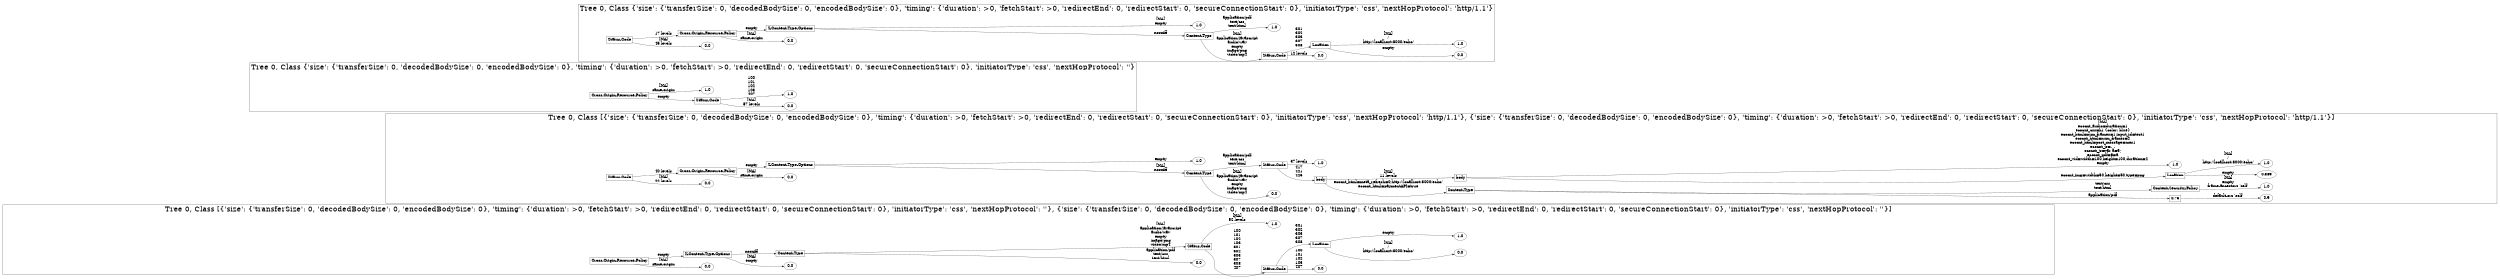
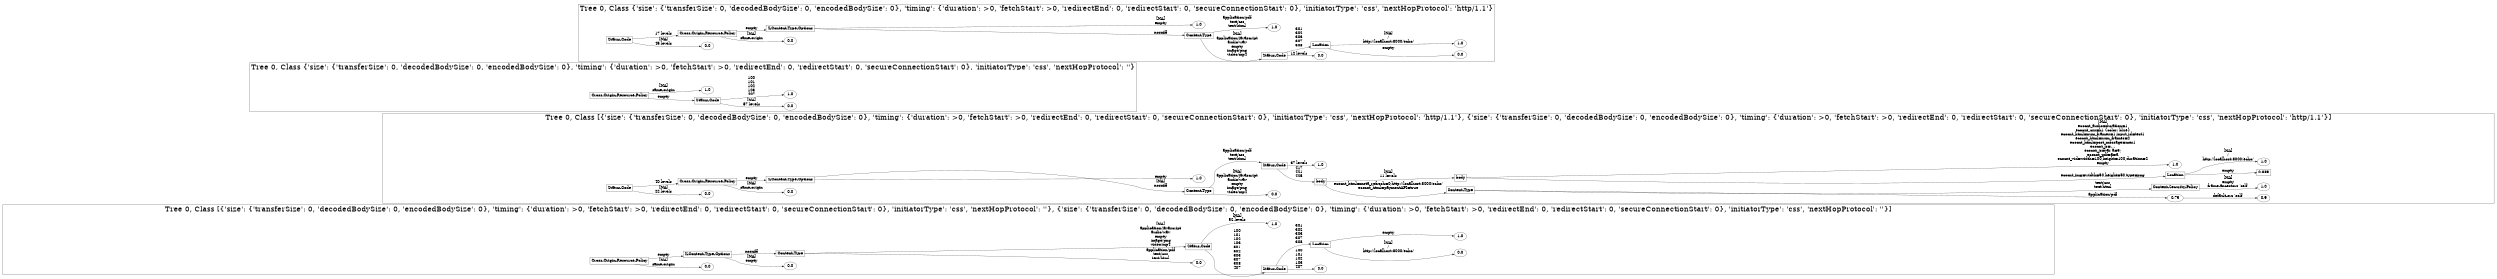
  digraph {
    rankdir=LR
    node [fontsize=20]
    edge [fontsize=20]
    n1 [label="Cross-Origin-Resource-Policy" shape=box]
    n2 [label=0.0]
    n3 [label="X-Content-Type-Options" shape=box]
    n4 [label=0.0]
    n5 [label="Content-Type" shape=box]
    n6 [label=0.0]
    n7 [label="Status-Code" shape=box]
    n8 [label="Status-Code" shape=box]
    n9 [label=1.0]
    n10 [label=0.0]
    n11 [label=Location shape=box]
    n12 [label=0.0]
    n13 [label=1.0]
    n14 [label="Status-Code" shape=box]
    n15 [label=0.0]
    n16 [label="Cross-Origin-Resource-Policy" shape=box]
    n17 [label=0.0]
    n18 [label="X-Content-Type-Options" shape=box]
    n19 [label="Content-Type" shape=box]
    n20 [label=1.0]
    n21 [label=0.0]
    n22 [label="Status-Code" shape=box]
    n23 [label=body shape=box]
    n24 [label=1.0]
    n25 [label="Content-Type" shape=box]
    n26 [label=body shape=box]
-   n27 [label=0.75 shape=box]
+   n27 [label=0.75]
    n28 [label="Content-Security-Policy" shape=box]
    n29 [label=Location shape=box]
    n30 [label=1.0]
    n31 [label=0.9]
    n32 [label=1.0]
-   n33 [label=0.889]
+   n33 [label=0.889 shape=box]
    n34 [label=1.0]
    n35 [label="Cross-Origin-Resource-Policy" shape=box]
    n36 [label="Status-Code" shape=box]
    n37 [label=1.0]
    n38 [label=0.0]
    n39 [label=1.0]
    n40 [label="Status-Code" shape=box]
    n41 [label=0.0]
    n42 [label="Cross-Origin-Resource-Policy" shape=box]
    n43 [label=0.0]
    n44 [label="X-Content-Type-Options" shape=box]
    n45 [label="Content-Type" shape=box]
    n46 [label=1.0]
    n47 [label="Status-Code" shape=box]
    n48 [label=1.0]
    n49 [label=0.0]
    n50 [label=Location shape=box]
    n51 [label=0.0]
    n52 [label=1.0]
    subgraph cluster_1 {
      fontsize=40
      label="Tree 0, Class [{'size': {'transferSize': 0, 'decodedBodySize': 0, 'encodedBodySize': 0}, 'timing': {'duration': >0, 'fetchStart': >0, 'redirectEnd': 0, 'redirectStart': 0, 'secureConnectionStart': 0}, 'initiatorType': 'css', 'nextHopProtocol': ''}, {'size': {'transferSize': 0, 'decodedBodySize': 0, 'encodedBodySize': 0}, 'timing': {'duration': >0, 'fetchStart': >0, 'redirectEnd': 0, 'redirectStart': 0, 'secureConnectionStart': 0}, 'initiatorType': 'css', 'nextHopProtocol': ''}]"
      subgraph sub_2 {
        fontsize=40
        label="Tree 0, Class [{'size': {'transferSize': 0, 'decodedBodySize': 0, 'encodedBodySize': 0}, 'timing': {'duration': >0, 'fetchStart': >0, 'redirectEnd': 0, 'redirectStart': 0, 'secureConnectionStart': 0}, 'initiatorType': 'css', 'nextHopProtocol': ''}, {'size': {'transferSize': 0, 'decodedBodySize': 0, 'encodedBodySize': 0}, 'timing': {'duration': >0, 'fetchStart': >0, 'redirectEnd': 0, 'redirectStart': 0, 'secureConnectionStart': 0}, 'initiatorType': 'css', 'nextHopProtocol': ''}]"
        n1
      }
      subgraph sub_3 {
        fontsize=40
        label="Tree 0, Class [{'size': {'transferSize': 0, 'decodedBodySize': 0, 'encodedBodySize': 0}, 'timing': {'duration': >0, 'fetchStart': >0, 'redirectEnd': 0, 'redirectStart': 0, 'secureConnectionStart': 0}, 'initiatorType': 'css', 'nextHopProtocol': ''}, {'size': {'transferSize': 0, 'decodedBodySize': 0, 'encodedBodySize': 0}, 'timing': {'duration': >0, 'fetchStart': >0, 'redirectEnd': 0, 'redirectStart': 0, 'secureConnectionStart': 0}, 'initiatorType': 'css', 'nextHopProtocol': ''}]"
        n2
        n3
      }
      subgraph sub_4 {
        fontsize=40
        label="Tree 0, Class [{'size': {'transferSize': 0, 'decodedBodySize': 0, 'encodedBodySize': 0}, 'timing': {'duration': >0, 'fetchStart': >0, 'redirectEnd': 0, 'redirectStart': 0, 'secureConnectionStart': 0}, 'initiatorType': 'css', 'nextHopProtocol': ''}, {'size': {'transferSize': 0, 'decodedBodySize': 0, 'encodedBodySize': 0}, 'timing': {'duration': >0, 'fetchStart': >0, 'redirectEnd': 0, 'redirectStart': 0, 'secureConnectionStart': 0}, 'initiatorType': 'css', 'nextHopProtocol': ''}]"
        n4
        n5
      }
      subgraph sub_5 {
        fontsize=40
        label="Tree 0, Class [{'size': {'transferSize': 0, 'decodedBodySize': 0, 'encodedBodySize': 0}, 'timing': {'duration': >0, 'fetchStart': >0, 'redirectEnd': 0, 'redirectStart': 0, 'secureConnectionStart': 0}, 'initiatorType': 'css', 'nextHopProtocol': ''}, {'size': {'transferSize': 0, 'decodedBodySize': 0, 'encodedBodySize': 0}, 'timing': {'duration': >0, 'fetchStart': >0, 'redirectEnd': 0, 'redirectStart': 0, 'secureConnectionStart': 0}, 'initiatorType': 'css', 'nextHopProtocol': ''}]"
        n6
        n7
      }
      subgraph sub_6 {
        fontsize=40
        label="Tree 0, Class [{'size': {'transferSize': 0, 'decodedBodySize': 0, 'encodedBodySize': 0}, 'timing': {'duration': >0, 'fetchStart': >0, 'redirectEnd': 0, 'redirectStart': 0, 'secureConnectionStart': 0}, 'initiatorType': 'css', 'nextHopProtocol': ''}, {'size': {'transferSize': 0, 'decodedBodySize': 0, 'encodedBodySize': 0}, 'timing': {'duration': >0, 'fetchStart': >0, 'redirectEnd': 0, 'redirectStart': 0, 'secureConnectionStart': 0}, 'initiatorType': 'css', 'nextHopProtocol': ''}]"
        n8
        n9
      }
      subgraph sub_7 {
        fontsize=40
        label="Tree 0, Class [{'size': {'transferSize': 0, 'decodedBodySize': 0, 'encodedBodySize': 0}, 'timing': {'duration': >0, 'fetchStart': >0, 'redirectEnd': 0, 'redirectStart': 0, 'secureConnectionStart': 0}, 'initiatorType': 'css', 'nextHopProtocol': ''}, {'size': {'transferSize': 0, 'decodedBodySize': 0, 'encodedBodySize': 0}, 'timing': {'duration': >0, 'fetchStart': >0, 'redirectEnd': 0, 'redirectStart': 0, 'secureConnectionStart': 0}, 'initiatorType': 'css', 'nextHopProtocol': ''}]"
        n10
        n11
      }
      subgraph sub_8 {
        fontsize=40
        label="Tree 0, Class [{'size': {'transferSize': 0, 'decodedBodySize': 0, 'encodedBodySize': 0}, 'timing': {'duration': >0, 'fetchStart': >0, 'redirectEnd': 0, 'redirectStart': 0, 'secureConnectionStart': 0}, 'initiatorType': 'css', 'nextHopProtocol': ''}, {'size': {'transferSize': 0, 'decodedBodySize': 0, 'encodedBodySize': 0}, 'timing': {'duration': >0, 'fetchStart': >0, 'redirectEnd': 0, 'redirectStart': 0, 'secureConnectionStart': 0}, 'initiatorType': 'css', 'nextHopProtocol': ''}]"
        n12
        n13
      }
    }
    subgraph cluster_9 {
      fontsize=40
      label="Tree 0, Class [{'size': {'transferSize': 0, 'decodedBodySize': 0, 'encodedBodySize': 0}, 'timing': {'duration': >0, 'fetchStart': >0, 'redirectEnd': 0, 'redirectStart': 0, 'secureConnectionStart': 0}, 'initiatorType': 'css', 'nextHopProtocol': 'http/1.1'}, {'size': {'transferSize': 0, 'decodedBodySize': 0, 'encodedBodySize': 0}, 'timing': {'duration': >0, 'fetchStart': >0, 'redirectEnd': 0, 'redirectStart': 0, 'secureConnectionStart': 0}, 'initiatorType': 'css', 'nextHopProtocol': 'http/1.1'}]"
      subgraph sub_10 {
        fontsize=40
        label="Tree 0, Class [{'size': {'transferSize': 0, 'decodedBodySize': 0, 'encodedBodySize': 0}, 'timing': {'duration': >0, 'fetchStart': >0, 'redirectEnd': 0, 'redirectStart': 0, 'secureConnectionStart': 0}, 'initiatorType': 'css', 'nextHopProtocol': 'http/1.1'}, {'size': {'transferSize': 0, 'decodedBodySize': 0, 'encodedBodySize': 0}, 'timing': {'duration': >0, 'fetchStart': >0, 'redirectEnd': 0, 'redirectStart': 0, 'secureConnectionStart': 0}, 'initiatorType': 'css', 'nextHopProtocol': 'http/1.1'}]"
        n14
      }
      subgraph sub_11 {
        fontsize=40
        label="Tree 0, Class [{'size': {'transferSize': 0, 'decodedBodySize': 0, 'encodedBodySize': 0}, 'timing': {'duration': >0, 'fetchStart': >0, 'redirectEnd': 0, 'redirectStart': 0, 'secureConnectionStart': 0}, 'initiatorType': 'css', 'nextHopProtocol': 'http/1.1'}, {'size': {'transferSize': 0, 'decodedBodySize': 0, 'encodedBodySize': 0}, 'timing': {'duration': >0, 'fetchStart': >0, 'redirectEnd': 0, 'redirectStart': 0, 'secureConnectionStart': 0}, 'initiatorType': 'css', 'nextHopProtocol': 'http/1.1'}]"
        n15
        n16
      }
      subgraph sub_12 {
        fontsize=40
        label="Tree 0, Class [{'size': {'transferSize': 0, 'decodedBodySize': 0, 'encodedBodySize': 0}, 'timing': {'duration': >0, 'fetchStart': >0, 'redirectEnd': 0, 'redirectStart': 0, 'secureConnectionStart': 0}, 'initiatorType': 'css', 'nextHopProtocol': 'http/1.1'}, {'size': {'transferSize': 0, 'decodedBodySize': 0, 'encodedBodySize': 0}, 'timing': {'duration': >0, 'fetchStart': >0, 'redirectEnd': 0, 'redirectStart': 0, 'secureConnectionStart': 0}, 'initiatorType': 'css', 'nextHopProtocol': 'http/1.1'}]"
        n17
        n18
      }
      subgraph sub_13 {
        fontsize=40
        label="Tree 0, Class [{'size': {'transferSize': 0, 'decodedBodySize': 0, 'encodedBodySize': 0}, 'timing': {'duration': >0, 'fetchStart': >0, 'redirectEnd': 0, 'redirectStart': 0, 'secureConnectionStart': 0}, 'initiatorType': 'css', 'nextHopProtocol': 'http/1.1'}, {'size': {'transferSize': 0, 'decodedBodySize': 0, 'encodedBodySize': 0}, 'timing': {'duration': >0, 'fetchStart': >0, 'redirectEnd': 0, 'redirectStart': 0, 'secureConnectionStart': 0}, 'initiatorType': 'css', 'nextHopProtocol': 'http/1.1'}]"
        n19
        n20
      }
      subgraph sub_14 {
        fontsize=40
        label="Tree 0, Class [{'size': {'transferSize': 0, 'decodedBodySize': 0, 'encodedBodySize': 0}, 'timing': {'duration': >0, 'fetchStart': >0, 'redirectEnd': 0, 'redirectStart': 0, 'secureConnectionStart': 0}, 'initiatorType': 'css', 'nextHopProtocol': 'http/1.1'}, {'size': {'transferSize': 0, 'decodedBodySize': 0, 'encodedBodySize': 0}, 'timing': {'duration': >0, 'fetchStart': >0, 'redirectEnd': 0, 'redirectStart': 0, 'secureConnectionStart': 0}, 'initiatorType': 'css', 'nextHopProtocol': 'http/1.1'}]"
        n21
        n22
      }
      subgraph sub_15 {
        fontsize=40
        label="Tree 0, Class [{'size': {'transferSize': 0, 'decodedBodySize': 0, 'encodedBodySize': 0}, 'timing': {'duration': >0, 'fetchStart': >0, 'redirectEnd': 0, 'redirectStart': 0, 'secureConnectionStart': 0}, 'initiatorType': 'css', 'nextHopProtocol': 'http/1.1'}, {'size': {'transferSize': 0, 'decodedBodySize': 0, 'encodedBodySize': 0}, 'timing': {'duration': >0, 'fetchStart': >0, 'redirectEnd': 0, 'redirectStart': 0, 'secureConnectionStart': 0}, 'initiatorType': 'css', 'nextHopProtocol': 'http/1.1'}]"
        n23
        n24
      }
      subgraph sub_16 {
        fontsize=40
        label="Tree 0, Class [{'size': {'transferSize': 0, 'decodedBodySize': 0, 'encodedBodySize': 0}, 'timing': {'duration': >0, 'fetchStart': >0, 'redirectEnd': 0, 'redirectStart': 0, 'secureConnectionStart': 0}, 'initiatorType': 'css', 'nextHopProtocol': 'http/1.1'}, {'size': {'transferSize': 0, 'decodedBodySize': 0, 'encodedBodySize': 0}, 'timing': {'duration': >0, 'fetchStart': >0, 'redirectEnd': 0, 'redirectStart': 0, 'secureConnectionStart': 0}, 'initiatorType': 'css', 'nextHopProtocol': 'http/1.1'}]"
        n25
        n26
      }
      subgraph sub_17 {
        fontsize=40
        label="Tree 0, Class [{'size': {'transferSize': 0, 'decodedBodySize': 0, 'encodedBodySize': 0}, 'timing': {'duration': >0, 'fetchStart': >0, 'redirectEnd': 0, 'redirectStart': 0, 'secureConnectionStart': 0}, 'initiatorType': 'css', 'nextHopProtocol': 'http/1.1'}, {'size': {'transferSize': 0, 'decodedBodySize': 0, 'encodedBodySize': 0}, 'timing': {'duration': >0, 'fetchStart': >0, 'redirectEnd': 0, 'redirectStart': 0, 'secureConnectionStart': 0}, 'initiatorType': 'css', 'nextHopProtocol': 'http/1.1'}]"
        n27
        n28
        n29
        n30
      }
      subgraph sub_18 {
        fontsize=40
        label="Tree 0, Class [{'size': {'transferSize': 0, 'decodedBodySize': 0, 'encodedBodySize': 0}, 'timing': {'duration': >0, 'fetchStart': >0, 'redirectEnd': 0, 'redirectStart': 0, 'secureConnectionStart': 0}, 'initiatorType': 'css', 'nextHopProtocol': 'http/1.1'}, {'size': {'transferSize': 0, 'decodedBodySize': 0, 'encodedBodySize': 0}, 'timing': {'duration': >0, 'fetchStart': >0, 'redirectEnd': 0, 'redirectStart': 0, 'secureConnectionStart': 0}, 'initiatorType': 'css', 'nextHopProtocol': 'http/1.1'}]"
        n31
        n32
        n33
        n34
      }
    }
    subgraph cluster_19 {
      fontsize=40
      label="Tree 0, Class {'size': {'transferSize': 0, 'decodedBodySize': 0, 'encodedBodySize': 0}, 'timing': {'duration': >0, 'fetchStart': >0, 'redirectEnd': 0, 'redirectStart': 0, 'secureConnectionStart': 0}, 'initiatorType': 'css', 'nextHopProtocol': ''}"
      subgraph sub_20 {
        fontsize=40
        label="Tree 0, Class {'size': {'transferSize': 0, 'decodedBodySize': 0, 'encodedBodySize': 0}, 'timing': {'duration': >0, 'fetchStart': >0, 'redirectEnd': 0, 'redirectStart': 0, 'secureConnectionStart': 0}, 'initiatorType': 'css', 'nextHopProtocol': ''}"
        n35
      }
      subgraph sub_21 {
        fontsize=40
        label="Tree 0, Class {'size': {'transferSize': 0, 'decodedBodySize': 0, 'encodedBodySize': 0}, 'timing': {'duration': >0, 'fetchStart': >0, 'redirectEnd': 0, 'redirectStart': 0, 'secureConnectionStart': 0}, 'initiatorType': 'css', 'nextHopProtocol': ''}"
        n36
        n37
      }
      subgraph sub_22 {
        fontsize=40
        label="Tree 0, Class {'size': {'transferSize': 0, 'decodedBodySize': 0, 'encodedBodySize': 0}, 'timing': {'duration': >0, 'fetchStart': >0, 'redirectEnd': 0, 'redirectStart': 0, 'secureConnectionStart': 0}, 'initiatorType': 'css', 'nextHopProtocol': ''}"
        n38
        n39
      }
    }
    subgraph cluster_23 {
      fontsize=40
      label="Tree 0, Class {'size': {'transferSize': 0, 'decodedBodySize': 0, 'encodedBodySize': 0}, 'timing': {'duration': >0, 'fetchStart': >0, 'redirectEnd': 0, 'redirectStart': 0, 'secureConnectionStart': 0}, 'initiatorType': 'css', 'nextHopProtocol': 'http/1.1'}"
      subgraph sub_24 {
        fontsize=40
        label="Tree 0, Class {'size': {'transferSize': 0, 'decodedBodySize': 0, 'encodedBodySize': 0}, 'timing': {'duration': >0, 'fetchStart': >0, 'redirectEnd': 0, 'redirectStart': 0, 'secureConnectionStart': 0}, 'initiatorType': 'css', 'nextHopProtocol': 'http/1.1'}"
        n40
      }
      subgraph sub_25 {
        fontsize=40
        label="Tree 0, Class {'size': {'transferSize': 0, 'decodedBodySize': 0, 'encodedBodySize': 0}, 'timing': {'duration': >0, 'fetchStart': >0, 'redirectEnd': 0, 'redirectStart': 0, 'secureConnectionStart': 0}, 'initiatorType': 'css', 'nextHopProtocol': 'http/1.1'}"
        n41
        n42
      }
      subgraph sub_26 {
        fontsize=40
        label="Tree 0, Class {'size': {'transferSize': 0, 'decodedBodySize': 0, 'encodedBodySize': 0}, 'timing': {'duration': >0, 'fetchStart': >0, 'redirectEnd': 0, 'redirectStart': 0, 'secureConnectionStart': 0}, 'initiatorType': 'css', 'nextHopProtocol': 'http/1.1'}"
        n43
        n44
      }
      subgraph sub_27 {
        fontsize=40
        label="Tree 0, Class {'size': {'transferSize': 0, 'decodedBodySize': 0, 'encodedBodySize': 0}, 'timing': {'duration': >0, 'fetchStart': >0, 'redirectEnd': 0, 'redirectStart': 0, 'secureConnectionStart': 0}, 'initiatorType': 'css', 'nextHopProtocol': 'http/1.1'}"
        n45
        n46
      }
      subgraph sub_28 {
        fontsize=40
        label="Tree 0, Class {'size': {'transferSize': 0, 'decodedBodySize': 0, 'encodedBodySize': 0}, 'timing': {'duration': >0, 'fetchStart': >0, 'redirectEnd': 0, 'redirectStart': 0, 'secureConnectionStart': 0}, 'initiatorType': 'css', 'nextHopProtocol': 'http/1.1'}"
        n47
        n48
      }
      subgraph sub_29 {
        fontsize=40
        label="Tree 0, Class {'size': {'transferSize': 0, 'decodedBodySize': 0, 'encodedBodySize': 0}, 'timing': {'duration': >0, 'fetchStart': >0, 'redirectEnd': 0, 'redirectStart': 0, 'secureConnectionStart': 0}, 'initiatorType': 'css', 'nextHopProtocol': 'http/1.1'}"
        n49
        n50
      }
      subgraph sub_30 {
        fontsize=40
        label="Tree 0, Class {'size': {'transferSize': 0, 'decodedBodySize': 0, 'encodedBodySize': 0}, 'timing': {'duration': >0, 'fetchStart': >0, 'redirectEnd': 0, 'redirectStart': 0, 'secureConnectionStart': 0}, 'initiatorType': 'css', 'nextHopProtocol': 'http/1.1'}"
        n51
        n52
      }
    }
    n1 -> n2 [label="[NA]\nsame-origin\n"]
    n1 -> n3 [label="empty\n"]
    n3 -> n4 [label="[NA]\nempty\n"]
    n3 -> n5 [label="nosniff\n"]
    n5 -> n6 [label="application/pdf\ntext/css\ntext/html\n"]
    n5 -> n7 [label="[NA]\napplication/javascript\naudio/wav\nempty\nimage/png\nvideo/mp4\n"]
    n7 -> n8 [label="100\n101\n102\n103\n301\n302\n303\n307\n308\n407\n"]
    n7 -> n9 [label="[NA]\n52 levels\n"]
    n8 -> n10 [label="100\n101\n102\n103\n407\n"]
    n8 -> n11 [label="301\n302\n303\n307\n308\n"]
    n11 -> n12 [label="[NA]\n/\nhttp://localhost:8000/echo/\n"]
    n11 -> n13 [label="empty\n"]
    n14 -> n15 [label="[NA]\n22 levels\n"]
    n14 -> n16 [label="40 levels\n"]
    n16 -> n17 [label="[NA]\nsame-origin\n"]
    n16 -> n18 [label="empty\n"]
    n18 -> n19 [label="[NA]\nnosniff\n"]
    n18 -> n20 [label="empty\n"]
    n19 -> n21 [label="[NA]\napplication/javascript\naudio/wav\nempty\nimage/png\nvideo/mp4\n"]
    n19 -> n22 [label="application/pdf\ntext/css\ntext/html\n"]
    n22 -> n23 [label="417\n421\n425\n"]
    n22 -> n24 [label="37 levels\n"]
    n23 -> n25 [label="ecocnt_html=meta_refresh=0;http://localhost:8000/echo/\necocnt_html=paymentAPI=true\n"]
    n23 -> n26 [label="[NA]\n11 levels\n"]
    n25 -> n27 [label="application/pdf\n"]
    n25 -> n28 [label="text/css\ntext/html\n"]
    n26 -> n29 [label="ecocnt_img=width=50,height=50,type=png\n"]
    n26 -> n30 [label="[NA]\necocnt_audio=duration=1\necocnt_css=h1 {color: blue}\necocnt_html=num_frames=1,input_id=test1\necocnt_html=num_frames=2\necocnt_html=post_message=mes1\necocnt_js=.,,.\necocnt_js=var a=5;\necocnt_pdf=a=a\necocnt_vid=width=100,height=100,duration=2\nempty\n"]
    n27 -> n31 [label="default-src 'self'\n"]
    n28 -> n32 [label="[NA]\nempty\nframe-ancestors 'self'\n"]
    n29 -> n33 [label="empty\n"]
    n29 -> n34 [label="[NA]\n/\nhttp://localhost:8000/echo/\n"]
    n35 -> n36 [label="empty\n"]
    n35 -> n37 [label="[NA]\nsame-origin\n"]
    n36 -> n38 [label="[NA]\n57 levels\n"]
    n36 -> n39 [label="100\n101\n102\n103\n407\n"]
    n40 -> n41 [label="[NA]\n45 levels\n"]
    n40 -> n42 [label="17 levels\n"]
    n42 -> n43 [label="[NA]\nsame-origin\n"]
    n42 -> n44 [label="empty\n"]
    n44 -> n45 [label="nosniff\n"]
    n44 -> n46 [label="[NA]\nempty\n"]
    n45 -> n47 [label="[NA]\napplication/javascript\naudio/wav\nempty\nimage/png\nvideo/mp4\n"]
    n45 -> n48 [label="application/pdf\ntext/css\ntext/html\n"]
    n47 -> n49 [label="12 levels\n"]
    n47 -> n50 [label="301\n302\n303\n307\n308\n"]
    n50 -> n51 [label="empty\n"]
    n50 -> n52 [label="[NA]\n/\nhttp://localhost:8000/echo/\n"]
  }
